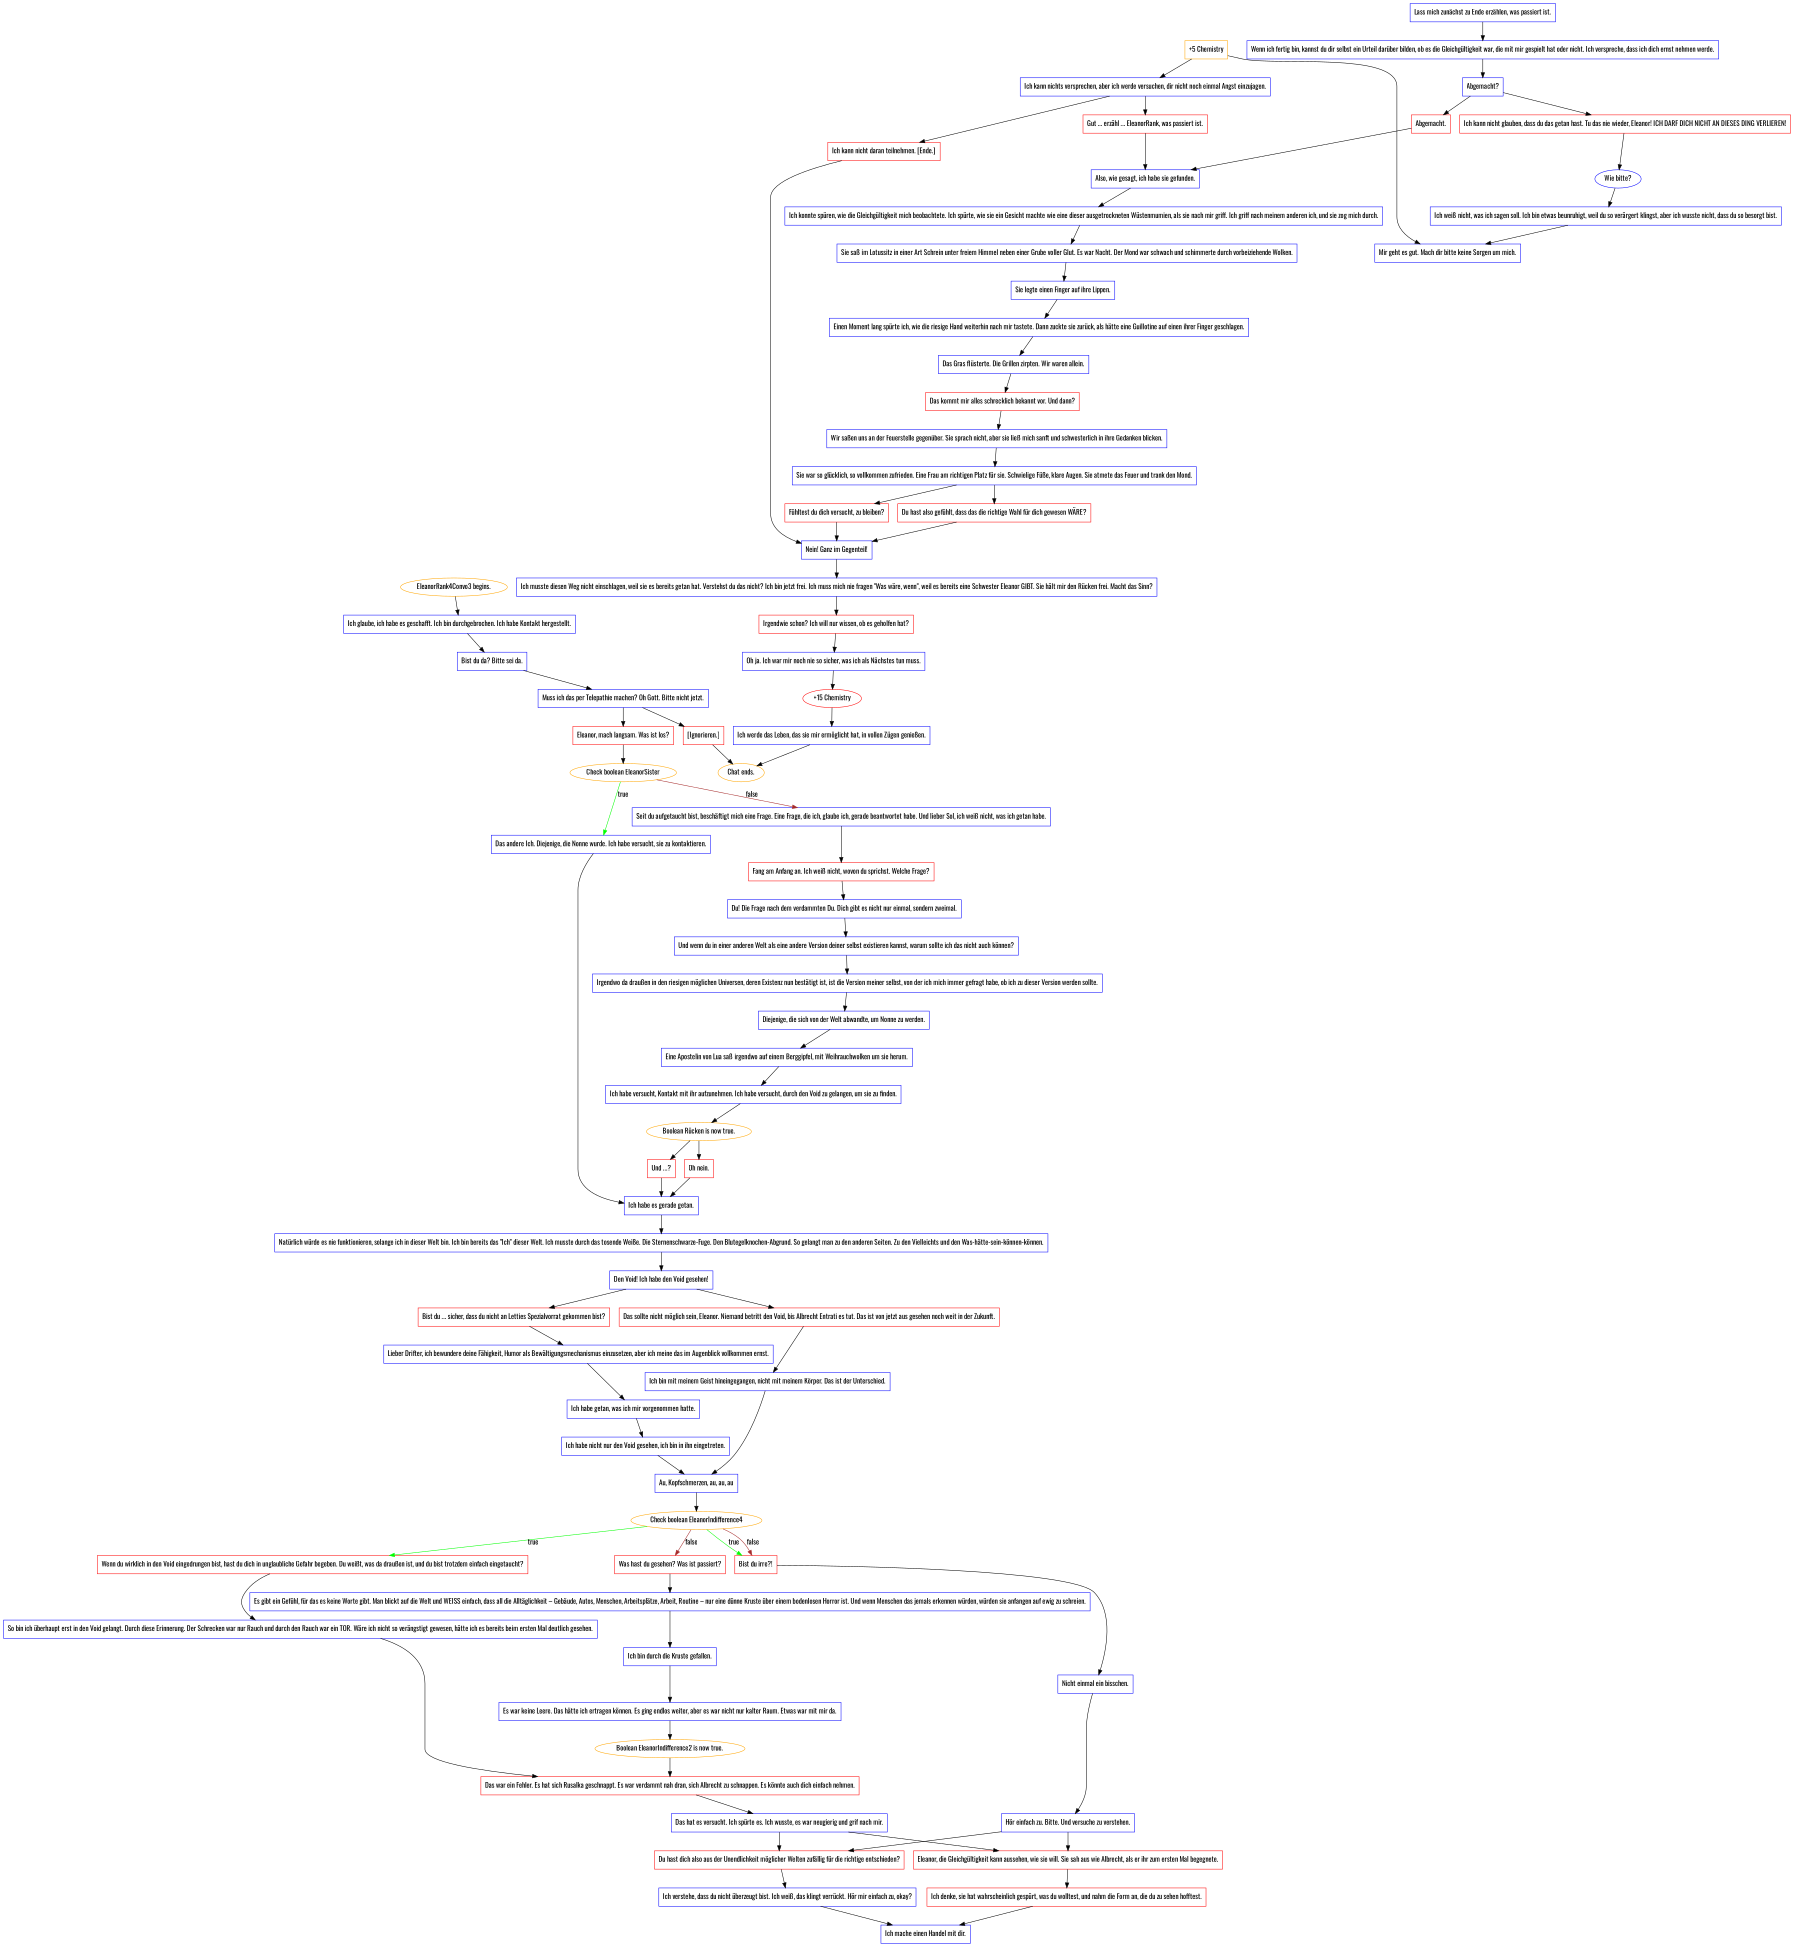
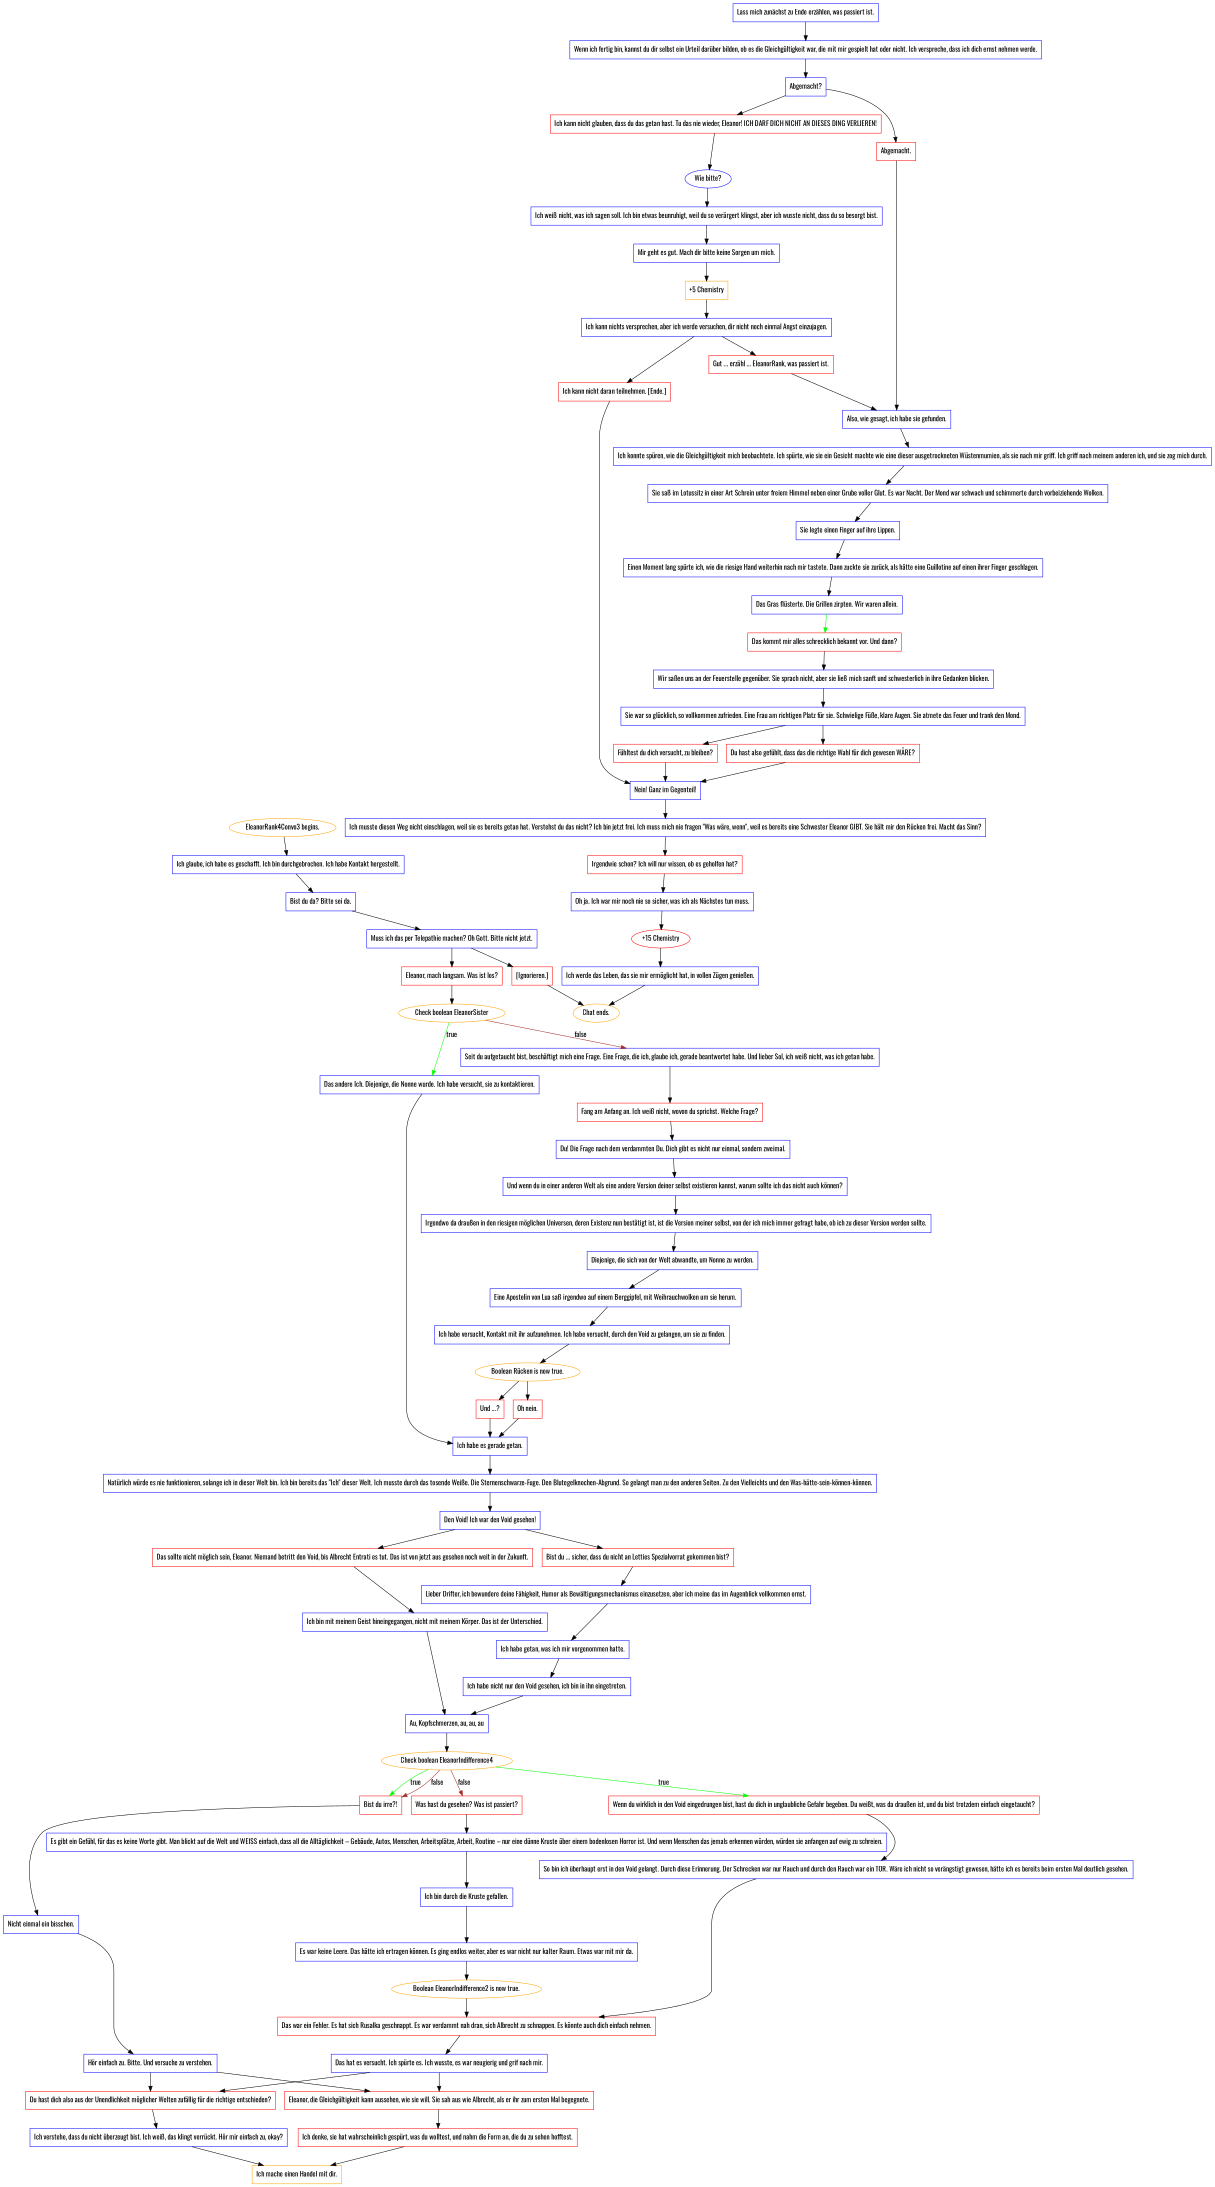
  digraph {
    fontname=Oswald
    node [color=blue fontname=Oswald shape=box]
    edge [fontname=Oswald]
    "EleanorRank4Convo3 begins." [color=orange shape=""]
    n2 [label="Ich glaube, ich habe es geschafft. Ich bin durchgebrochen. Ich habe Kontakt hergestellt."]
    n3 [label="Bist du da? Bitte sei da."]
    n4 [label="Muss ich das per Telepathie machen? Oh Gott. Bitte nicht jetzt."]
    n5 [color=red label="Eleanor, mach langsam. Was ist los?"]
    n6 [color=red label="[Ignorieren.]"]
    n7 [color=orange label="Check boolean EleanorSister" shape=""]
    "Chat ends." [color=orange shape=""]
    n9 [label="Das andere Ich. Diejenige, die Nonne wurde. Ich habe versucht, sie zu kontaktieren."]
    n10 [label="Seit du aufgetaucht bist, beschäftigt mich eine Frage. Eine Frage, die ich, glaube ich, gerade beantwortet habe. Und lieber Sol, ich weiß nicht, was ich getan habe."]
    n11 [label="Ich habe es gerade getan."]
    n12 [color=red label="Fang am Anfang an. Ich weiß nicht, wovon du sprichst. Welche Frage?"]
    n13 [label="Natürlich würde es nie funktionieren, solange ich in dieser Welt bin. Ich bin bereits das \"Ich\" dieser Welt. Ich musste durch das tosende Weiße. Die Sternenschwarze-Fuge. Den Blutegelknochen-Abgrund. So gelangt man zu den anderen Seiten. Zu den Vielleichts und den Was-hätte-sein-können-können."]
    n14 [label="Du! Die Frage nach dem verdammten Du. Dich gibt es nicht nur einmal, sondern zweimal."]
-   n15 [label="Den Void! Ich habe den Void gesehen!"]
+   n15 [label="Den Void! Ich war den Void gesehen!"]
    n16 [label="Und wenn du in einer anderen Welt als eine andere Version deiner selbst existieren kannst, warum sollte ich das nicht auch können?"]
    n17 [color=red label="Bist du ... sicher, dass du nicht an Letties Spezialvorrat gekommen bist?"]
    n18 [color=red label="Das sollte nicht möglich sein, Eleanor. Niemand betritt den Void, bis Albrecht Entrati es tut. Das ist von jetzt aus gesehen noch weit in der Zukunft."]
    n19 [label="Irgendwo da draußen in den riesigen möglichen Universen, deren Existenz nun bestätigt ist, ist die Version meiner selbst, von der ich mich immer gefragt habe, ob ich zu dieser Version werden sollte."]
    n20 [label="Lieber Drifter, ich bewundere deine Fähigkeit, Humor als Bewältigungsmechanismus einzusetzen, aber ich meine das im Augenblick vollkommen ernst."]
    n21 [label="Ich bin mit meinem Geist hineingegangen, nicht mit meinem Körper. Das ist der Unterschied."]
    n22 [label="Diejenige, die sich von der Welt abwandte, um Nonne zu werden."]
    n23 [label="Ich habe getan, was ich mir vorgenommen hatte."]
    n24 [label="Au, Kopfschmerzen, au, au, au"]
    n25 [label="Eine Apostelin von Lua saß irgendwo auf einem Berggipfel, mit Weihrauchwolken um sie herum."]
    n26 [label="Ich habe nicht nur den Void gesehen, ich bin in ihn eingetreten."]
    n27 [color=orange label="Check boolean EleanorIndifference4" shape=""]
    n28 [label="Ich habe versucht, Kontakt mit ihr aufzunehmen. Ich habe versucht, durch den Void zu gelangen, um sie zu finden."]
    n29 [color=red label="Wenn du wirklich in den Void eingedrungen bist, hast du dich in unglaubliche Gefahr begeben. Du weißt, was da draußen ist, und du bist trotzdem einfach eingetaucht?"]
    n30 [color=red label="Bist du irre?!"]
    n31 [color=red label="Was hast du gesehen? Was ist passiert?"]
    n32 [color=orange label="Boolean Rücken is now true." shape=""]
    n33 [label="So bin ich überhaupt erst in den Void gelangt. Durch diese Erinnerung. Der Schrecken war nur Rauch und durch den Rauch war ein TOR. Wäre ich nicht so verängstigt gewesen, hätte ich es bereits beim ersten Mal deutlich gesehen."]
    n34 [label="Nicht einmal ein bisschen."]
    n35 [label="Es gibt ein Gefühl, für das es keine Worte gibt. Man blickt auf die Welt und WEISS einfach, dass all die Alltäglichkeit – Gebäude, Autos, Menschen, Arbeitsplätze, Arbeit, Routine – nur eine dünne Kruste über einem bodenlosen Horror ist. Und wenn Menschen das jemals erkennen würden, würden sie anfangen auf ewig zu schreien."]
    n36 [color=red label="Oh nein."]
    n37 [color=red label="Und ...?"]
    n38 [color=red label="Das war ein Fehler. Es hat sich Rusalka geschnappt. Es war verdammt nah dran, sich Albrecht zu schnappen. Es könnte auch dich einfach nehmen."]
    n39 [label="Hör einfach zu. Bitte. Und versuche zu verstehen."]
    n40 [label="Ich bin durch die Kruste gefallen."]
    n41 [label="Das hat es versucht. Ich spürte es. Ich wusste, es war neugierig und grif nach mir."]
    n42 [color=red label="Du hast dich also aus der Unendlichkeit möglicher Welten zufällig für die richtige entschieden?"]
    n43 [color=red label="Eleanor, die Gleichgültigkeit kann aussehen, wie sie will. Sie sah aus wie Albrecht, als er ihr zum ersten Mal begegnete."]
    n44 [label="Es war keine Leere. Das hätte ich ertragen können. Es ging endlos weiter, aber es war nicht nur kalter Raum. Etwas war mit mir da."]
    n45 [label="Ich verstehe, dass du nicht überzeugt bist. Ich weiß, das klingt verrückt. Hör mir einfach zu, okay?"]
    n46 [color=red label="Ich denke, sie hat wahrscheinlich gespürt, was du wolltest, und nahm die Form an, die du zu sehen hofftest."]
    n47 [color=orange label="Boolean EleanorIndifference2 is now true." shape=""]
-   n48 [label="Ich mache einen Handel mit dir."]
+   n48 [color=orange label="Ich mache einen Handel mit dir."]
    n49 [label="Lass mich zunächst zu Ende erzählen, was passiert ist."]
    n50 [label="Wenn ich fertig bin, kannst du dir selbst ein Urteil darüber bilden, ob es die Gleichgültigkeit war, die mit mir gespielt hat oder nicht. Ich verspreche, dass ich dich ernst nehmen werde."]
    n51 [label="Abgemacht?"]
    n52 [color=red label="Abgemacht."]
    n53 [color=red label="Ich kann nicht glauben, dass du das getan hast. Tu das nie wieder, Eleanor! ICH DARF DICH NICHT AN DIESES DING VERLIEREN!"]
    n54 [label="Also, wie gesagt, ich habe sie gefunden."]
    n55 [label="Wie bitte?" shape=ellipse]
    n56 [label="Ich konnte spüren, wie die Gleichgültigkeit mich beobachtete. Ich spürte, wie sie ein Gesicht machte wie eine dieser ausgetrockneten Wüstenmumien, als sie nach mir griff. Ich griff nach meinem anderen ich, und sie zog mich durch."]
    n57 [label="Ich weiß nicht, was ich sagen soll. Ich bin etwas beunruhigt, weil du so verärgert klingst, aber ich wusste nicht, dass du so besorgt bist."]
    n58 [label="Sie saß im Lotussitz in einer Art Schrein unter freiem Himmel neben einer Grube voller Glut. Es war Nacht. Der Mond war schwach und schimmerte durch vorbeiziehende Wolken."]
    n59 [label="Mir geht es gut. Mach dir bitte keine Sorgen um mich."]
    n60 [label="Sie legte einen Finger auf ihre Lippen."]
    n61 [color=orange label="+5 Chemistry"]
    n62 [label="Einen Moment lang spürte ich, wie die riesige Hand weiterhin nach mir tastete. Dann zuckte sie zurück, als hätte eine Guillotine auf einen ihrer Finger geschlagen."]
    n63 [label="Ich kann nichts versprechen, aber ich werde versuchen, dir nicht noch einmal Angst einzujagen."]
    n64 [label="Das Gras flüsterte. Die Grillen zirpten. Wir waren allein."]
    n65 [color=red label="Gut ... erzähl ... EleanorRank, was passiert ist."]
    n66 [color=red label="Ich kann nicht daran teilnehmen. [Ende.]"]
    n67 [color=red label="Das kommt mir alles schrecklich bekannt vor. Und dann?"]
    n68 [label="Nein! Ganz im Gegenteil!"]
    n69 [label="Wir saßen uns an der Feuerstelle gegenüber. Sie sprach nicht, aber sie ließ mich sanft und schwesterlich in ihre Gedanken blicken."]
    n70 [label="Sie war so glücklich, so vollkommen zufrieden. Eine Frau am richtigen Platz für sie. Schwielige Füße, klare Augen. Sie atmete das Feuer und trank den Mond."]
    n71 [color=red label="Du hast also gefühlt, dass das die richtige Wahl für dich gewesen WÄRE?"]
    n72 [color=red label="Fühltest du dich versucht, zu bleiben?"]
    n73 [label="Ich musste diesen Weg nicht einschlagen, weil sie es bereits getan hat. Verstehst du das nicht? Ich bin jetzt frei. Ich muss mich nie fragen \"Was wäre, wenn\", weil es bereits eine Schwester Eleanor GIBT. Sie hält mir den Rücken frei. Macht das Sinn?"]
    n74 [color=red label="Irgendwie schon? Ich will nur wissen, ob es geholfen hat?"]
    n75 [label="Oh ja. Ich war mir noch nie so sicher, was ich als Nächstes tun muss."]
    n76 [color=red label="+15 Chemistry" shape=""]
    n77 [label="Ich werde das Leben, das sie mir ermöglicht hat, in vollen Zügen genießen."]
    "EleanorRank4Convo3 begins." -> n2
    n2 -> n3
    n3 -> n4
    n4 -> n5
    n4 -> n6
    n5 -> n7
    n6 -> "Chat ends."
    n7 -> n9 [color=green label=true]
    n7 -> n10 [color=brown label=false]
    n9 -> n11
    n10 -> n12
    n11 -> n13
    n12 -> n14
    n13 -> n15
    n14 -> n16
    n15 -> n17
    n15 -> n18
    n16 -> n19
    n17 -> n20
    n18 -> n21
    n19 -> n22
    n20 -> n23
    n21 -> n24
    n22 -> n25
    n23 -> n26
    n24 -> n27
    n25 -> n28
    n26 -> n24
    n27 -> n29 [color=green label=true]
    n27 -> n30 [color=green label=true]
    n27 -> n30 [color=brown label=false]
    n27 -> n31 [color=brown label=false]
    n28 -> n32
    n29 -> n33
    n30 -> n34
    n31 -> n35
    n32 -> n36
    n32 -> n37
    n33 -> n38
    n34 -> n39
    n35 -> n40
    n36 -> n11
    n37 -> n11
    n38 -> n41
    n39 -> n42
    n39 -> n43
    n40 -> n44
    n41 -> n42
    n41 -> n43
    n42 -> n45
    n43 -> n46
    n44 -> n47
    n45 -> n48
    n46 -> n48
    n47 -> n38
    n49 -> n50
    n50 -> n51
    n51 -> n52
    n51 -> n53
    n52 -> n54
    n53 -> n55
    n54 -> n56
    n55 -> n57
    n56 -> n58
    n57 -> n59
    n58 -> n60
-   n61 -> n59
+   n59 -> n61
    n60 -> n62
    n61 -> n63
    n62 -> n64
    n63 -> n65
    n63 -> n66
-   n64 -> n67
+   n64 -> n67 [color=green]
    n65 -> n54
    n66 -> n68
    n67 -> n69
    n68 -> n73
    n69 -> n70
    n70 -> n71
    n70 -> n72
    n71 -> n68
    n72 -> n68
    n73 -> n74
    n74 -> n75
    n75 -> n76
    n76 -> n77
    n77 -> "Chat ends."
  }
